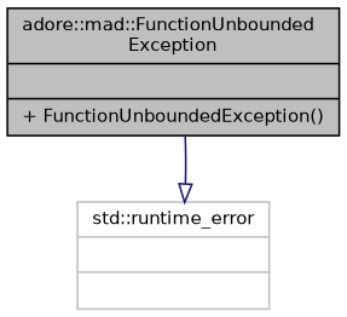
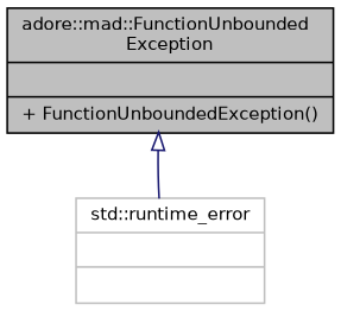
  digraph {
    node [fontname=Helvetica fontsize=10 shape=record style=filled]
    n1 [color=black fillcolor=grey75 fontcolor=black height=0.2 label="{adore::mad::FunctionUnbounded\lException\n||+ FunctionUnboundedException()\l}" width=0.4]
    n2 [color=grey75 fillcolor=white height=0.2 label="{std::runtime_error\n||}" width=0.4]
-   n2 -> n1 [arrowtail=onormal color=midnightblue dir=back fontname=Helvetica fontsize=10 labelfontname=Helvetica labelfontsize=10 style=solid]
+   n1 -> n2 [arrowtail=onormal color=midnightblue dir=back fontname=Helvetica fontsize=10 labelfontname=Helvetica labelfontsize=10 style=solid]
  }
